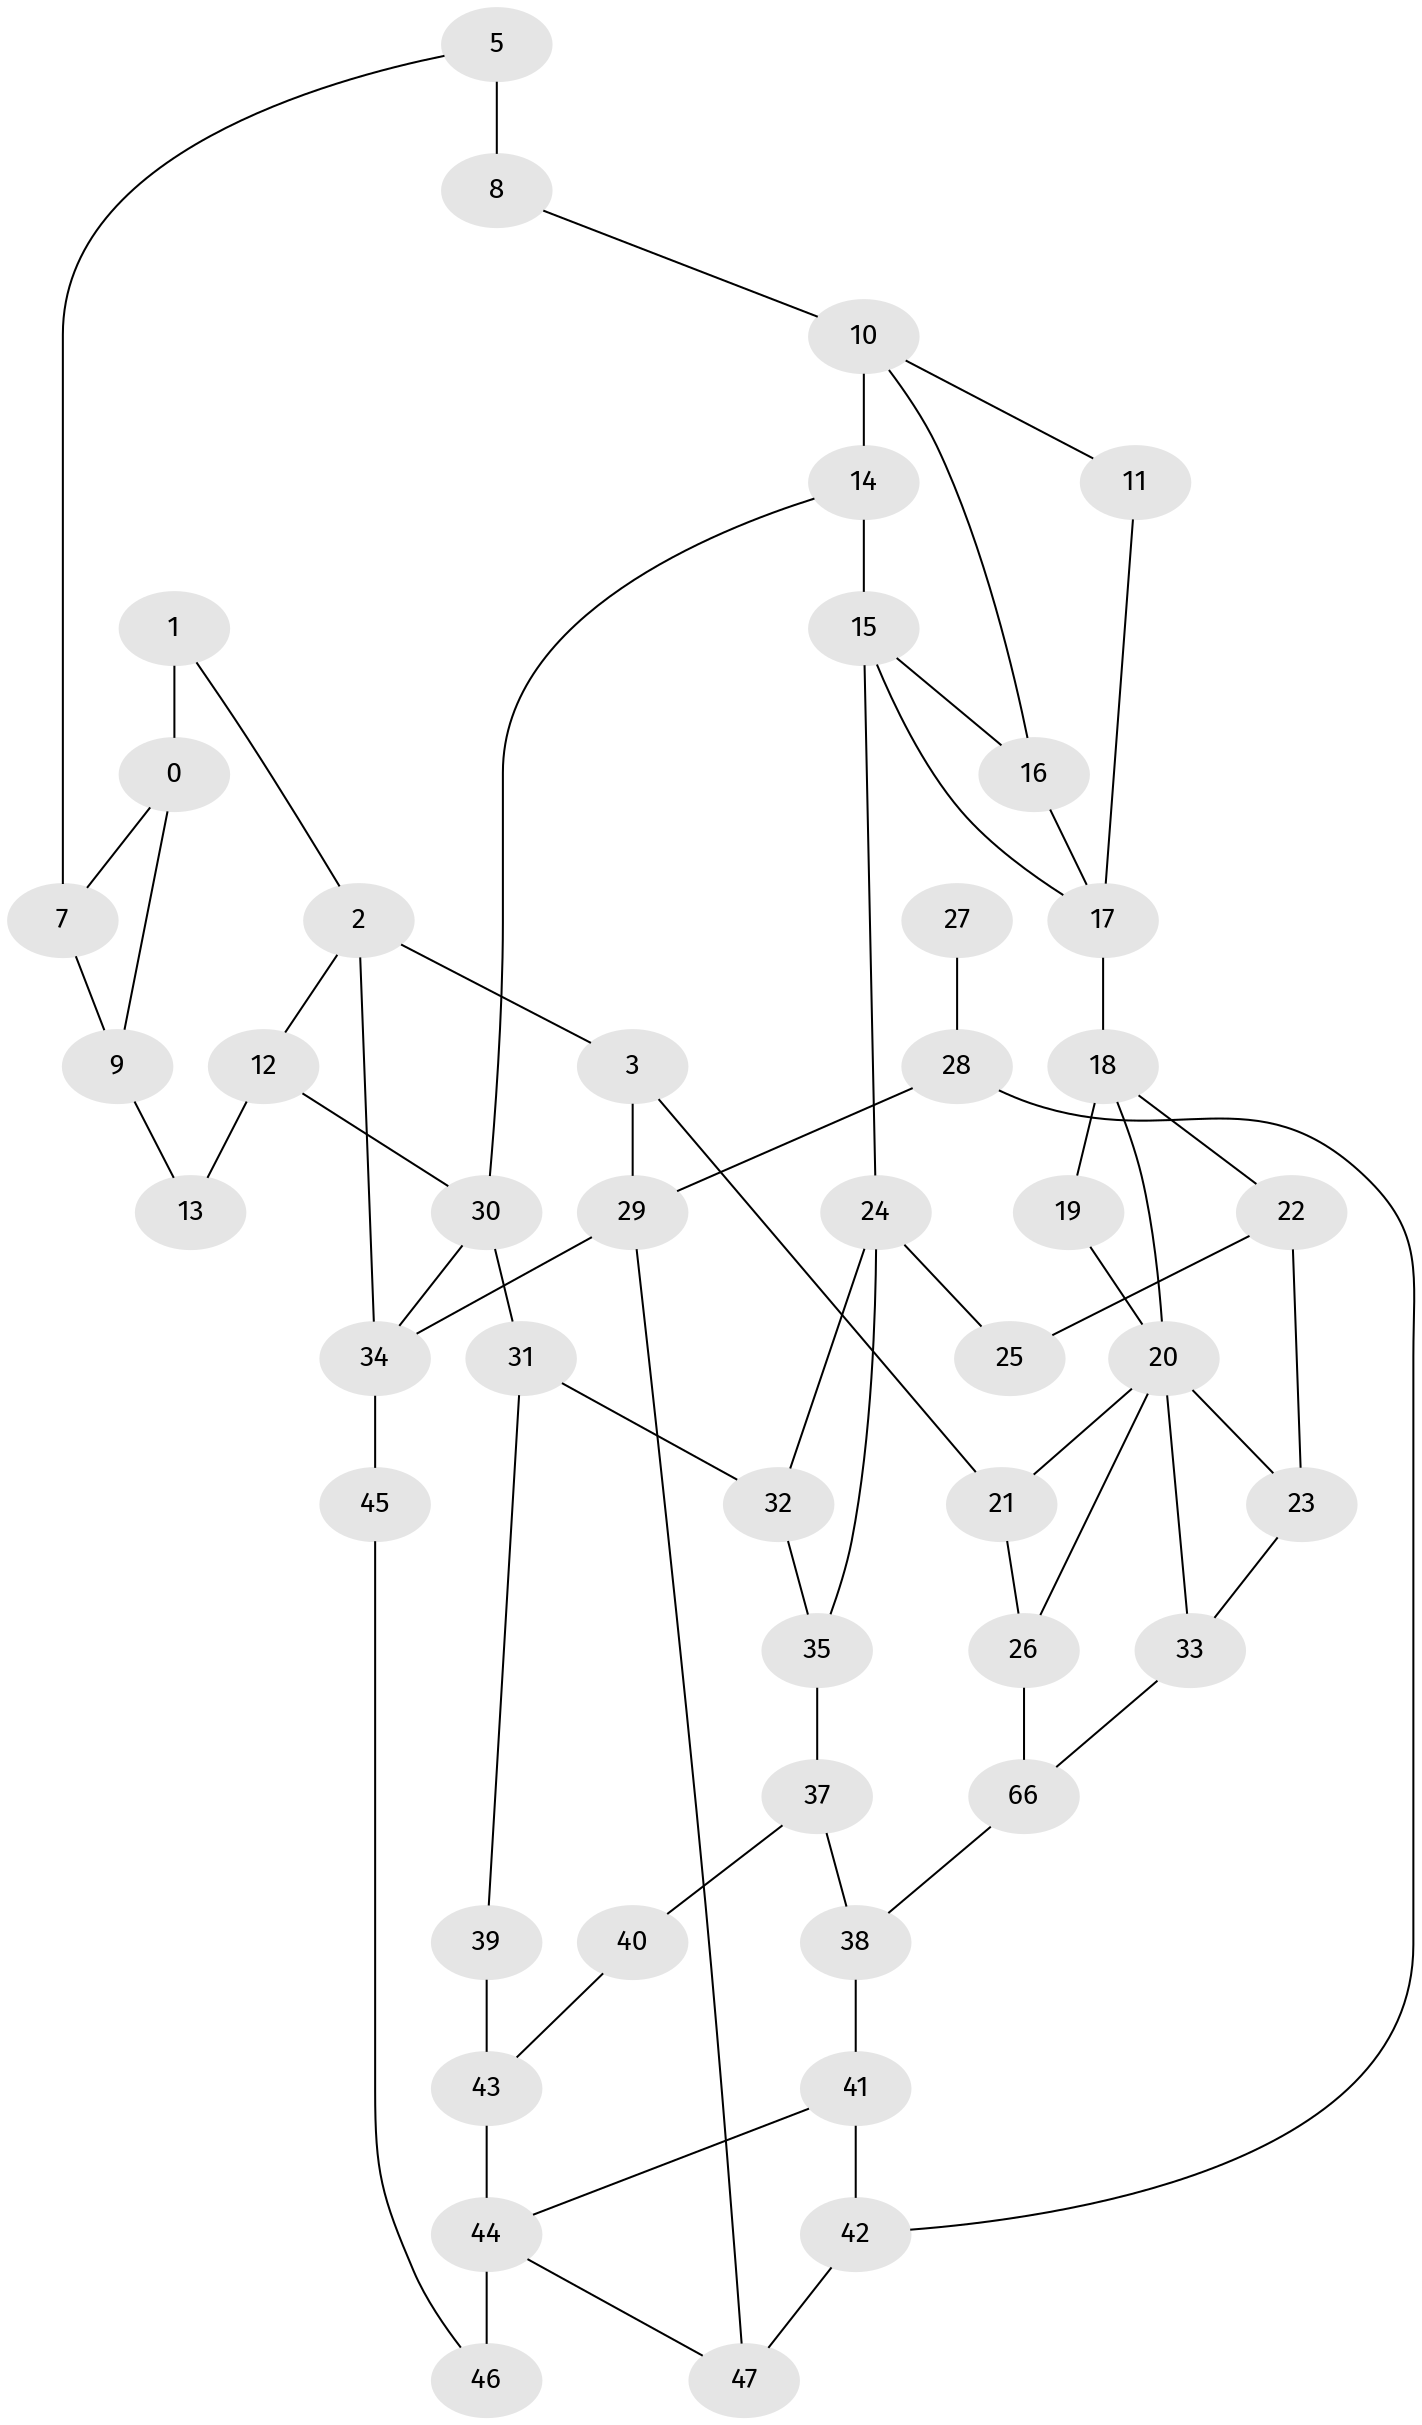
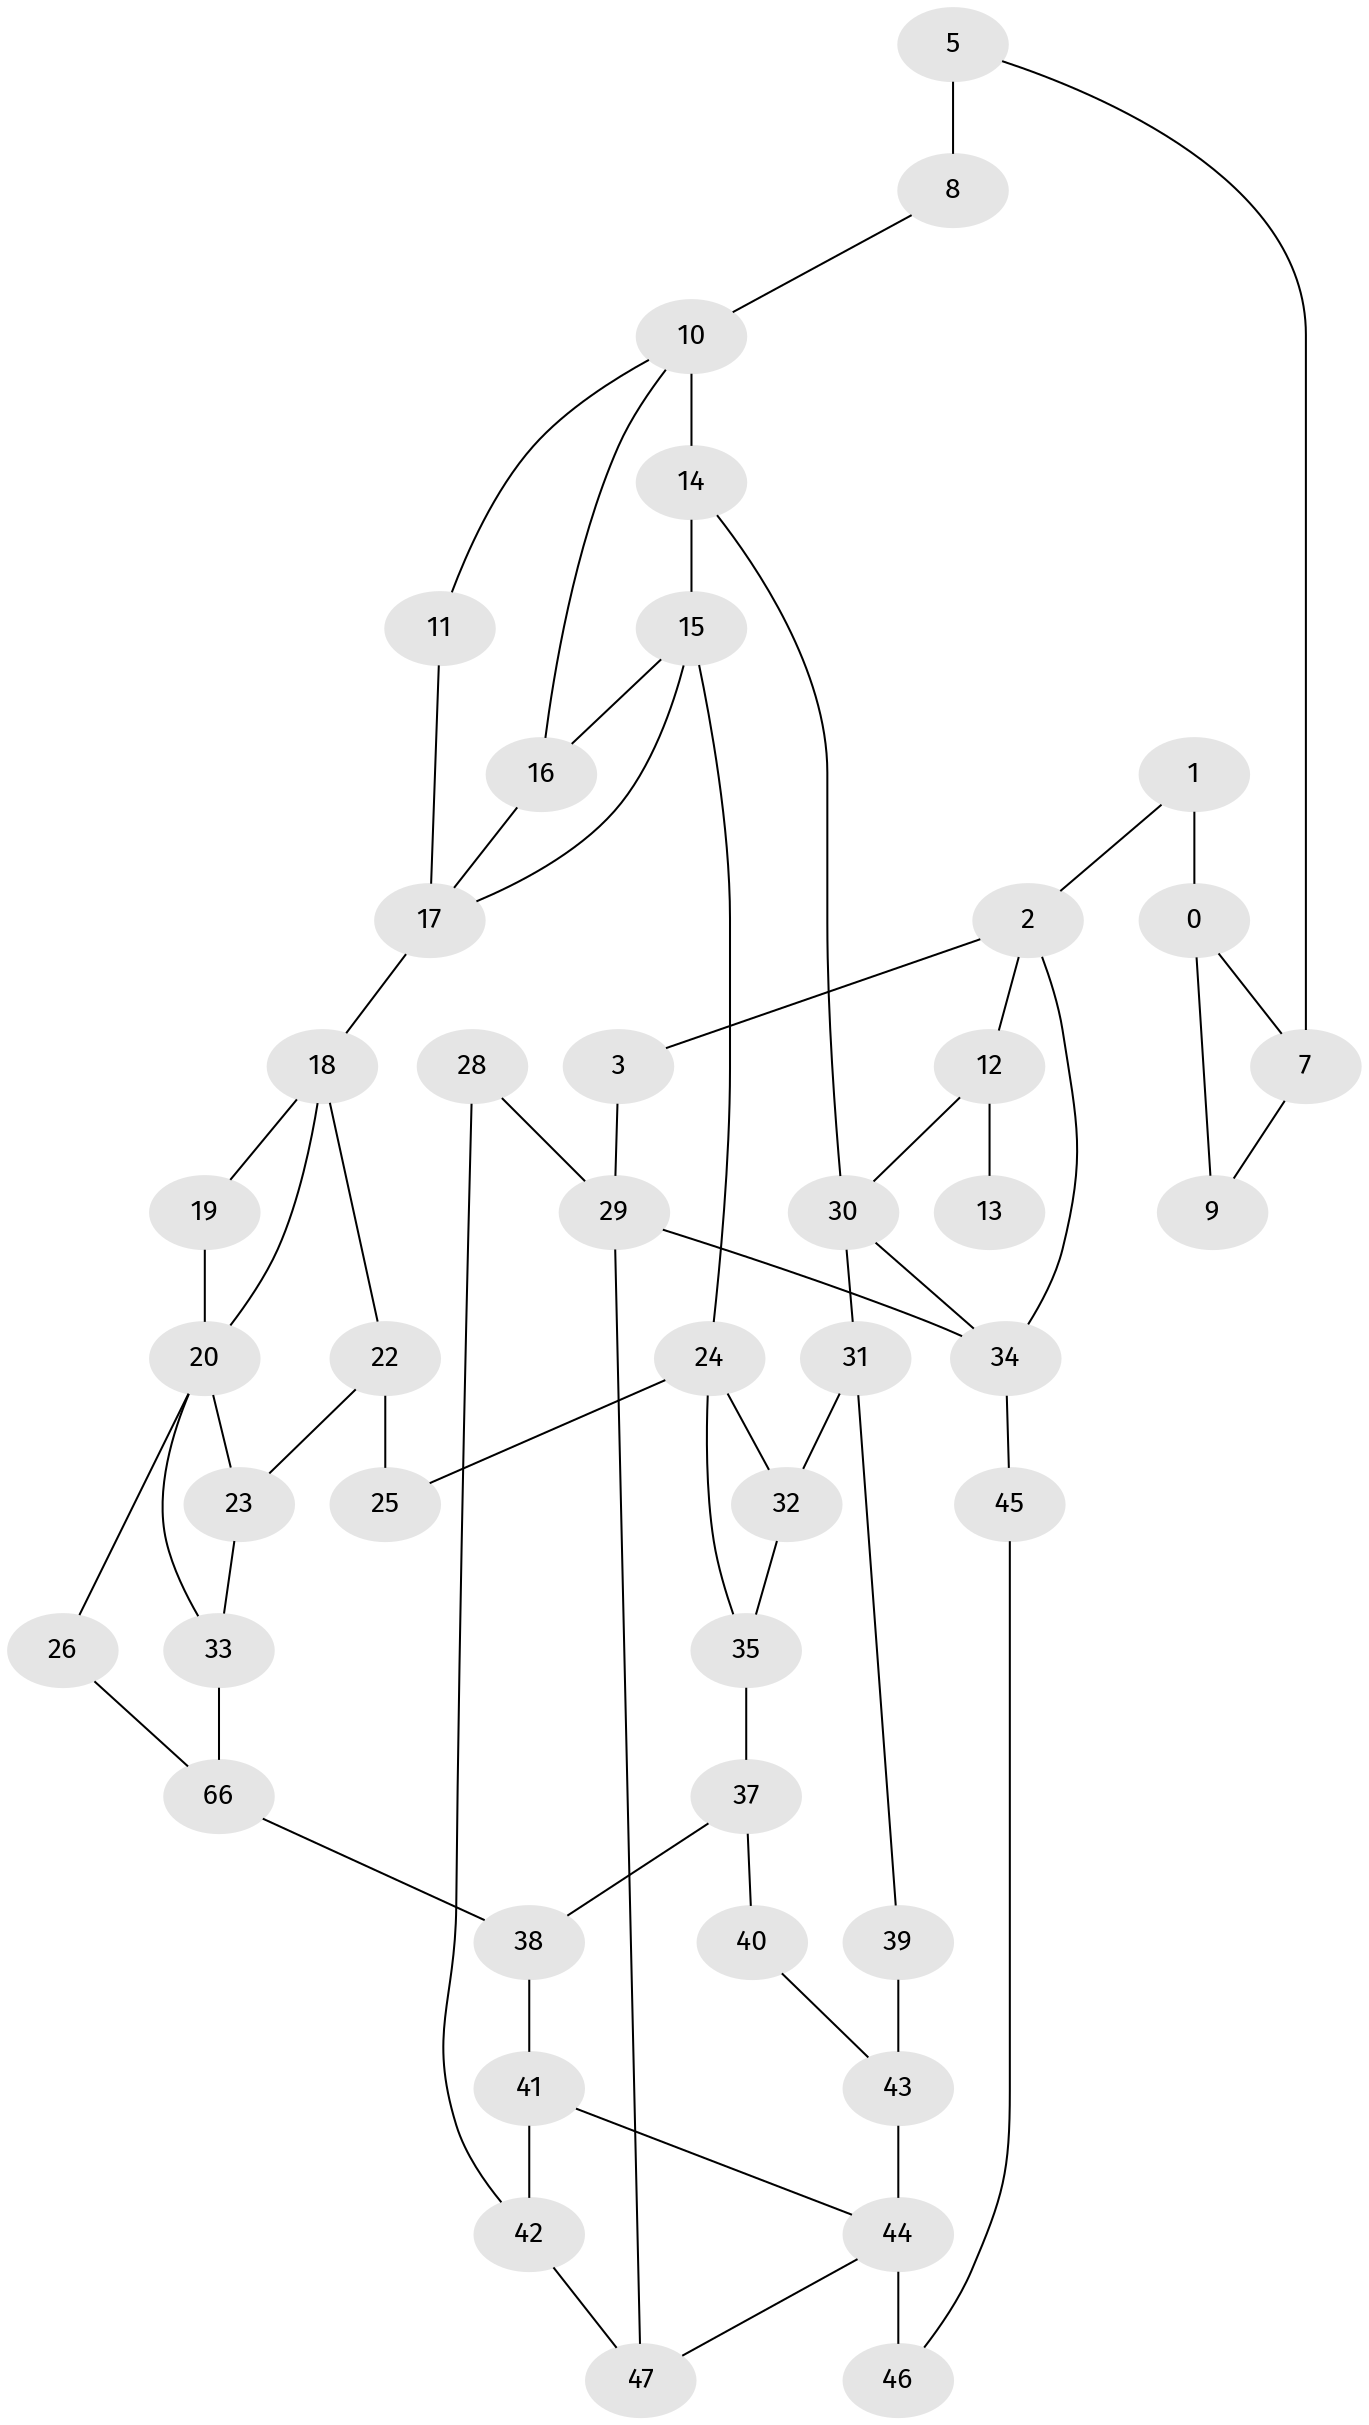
  graph {
    fontname="Fira Sans"
    node [color=gray90 fontname="Fira Sans" style=filled]
    edge [fontname="Fira Sans" weight=1.0]
    1
    2
    n3 [label=0]
    3
    12
    34
    7
    9
-   21
    29
    13
    30
    45
    26
    47
    5
    8
    11
    17
    10
    16
    14
    18
    31
    15
    24
    25
    32
    35
    19
    20
    22
    23
    33
    n35 [label=66]
    37
-   27
    28
    38
    42
    39
    43
    46
    40
    41
    44
    1 -- 2
    1 -- n3 [weight=2.0]
    2 -- 3
    2 -- 12
    2 -- 34
    n3 -- 7
    n3 -- 9 [weight=3.0]
-   3 -- 21
    3 -- 29
    12 -- 13 [weight=2.0]
    12 -- 30
    34 -- 45 [weight=2.0]
    7 -- 9
-   9 -- 13 [weight=2.0]
-   21 -- 26
    29 -- 34
    29 -- 47
    30 -- 34 [weight=2.0]
    30 -- 31 [weight=2.0]
    45 -- 46
    26 -- n35
    5 -- 7
    5 -- 8 [weight=2.0]
    8 -- 10
    11 -- 17
    17 -- 18 [weight=2.0]
    10 -- 11
    10 -- 16
    10 -- 14 [weight=2.0]
    16 -- 17
    14 -- 30
    14 -- 15 [weight=2.0]
    18 -- 19 [weight=2.0]
    18 -- 20
    18 -- 22
    31 -- 32
    31 -- 39 [weight=2.0]
    15 -- 17
    15 -- 16
    15 -- 24 [weight=2.0]
    24 -- 25 [weight=2.0]
    24 -- 32
    24 -- 35
    32 -- 35
    35 -- 37
    19 -- 20
-   20 -- 21
    20 -- 26
    20 -- 23
    20 -- 33
    22 -- 25
    22 -- 23
    23 -- 33
    33 -- n35
    n35 -- 38
    37 -- 38
    37 -- 40
-   27 -- 28 [weight=4.0]
    28 -- 29
    28 -- 42
    38 -- 41
    42 -- 47
    39 -- 43 [weight=3.0]
    43 -- 44 [weight=2.0]
    40 -- 43
    41 -- 42
    41 -- 44
    44 -- 47
    44 -- 46 [weight=2.0]
  }
